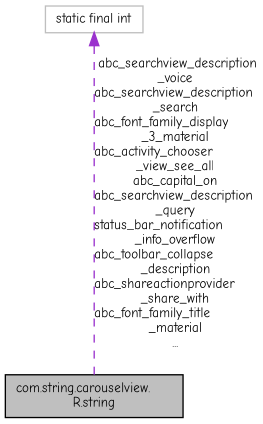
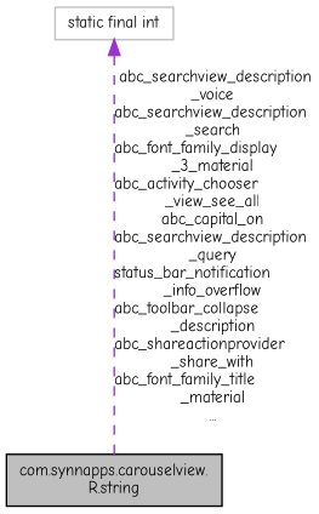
  digraph {
    fontname="Comic Neue"
    node [fontname="Comic Neue" fontsize=10 shape=record style=filled]
-   n1 [color=black fillcolor=grey75 fontcolor=black height=0.2 label="com.string.carouselview.\lR.string" width=0.4]
+   n1 [color=black fillcolor=grey75 fontcolor=black height=0.2 label="com.synnapps.carouselview.\lR.string" width=0.4]
    n2 [color=grey75 fillcolor=white height=0.2 label="static final int" width=0.4]
    n2 -> n1 [color=darkorchid3 dir=back fontname="Comic Neue" fontsize=10 label=" abc_searchview_description\l_voice\nabc_searchview_description\l_search\nabc_font_family_display\l_3_material\nabc_activity_chooser\l_view_see_all\nabc_capital_on\nabc_searchview_description\l_query\nstatus_bar_notification\l_info_overflow\nabc_toolbar_collapse\l_description\nabc_shareactionprovider\l_share_with\nabc_font_family_title\l_material\n..." labelfontname=Helvetica labelfontsize=10 style=dashed]
  }
